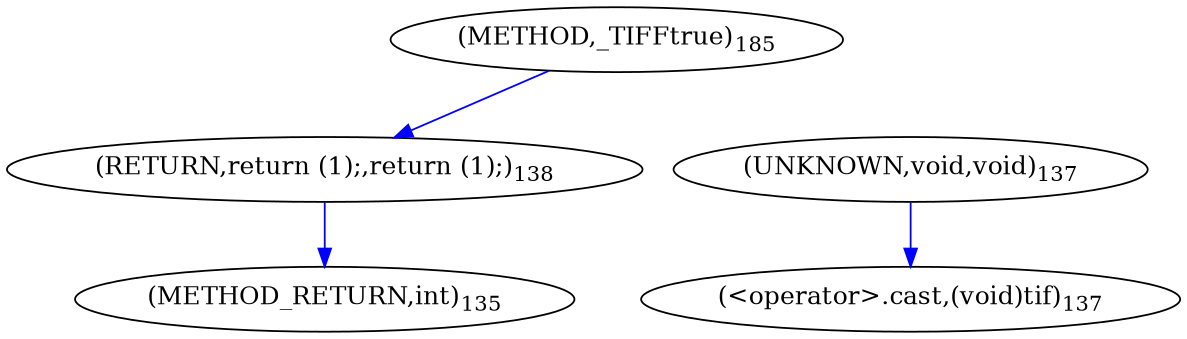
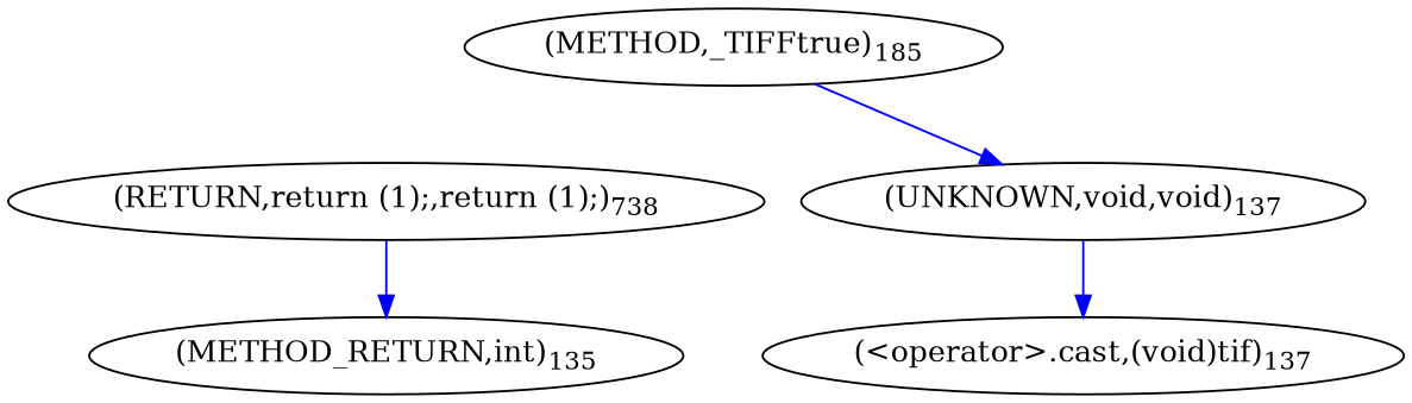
  digraph {
    edge [color=blue]
    n1 [label=<(&lt;operator&gt;.cast,(void)tif)<SUB>137</SUB>>]
-   n2 [label=<(RETURN,return (1);,return (1);)<SUB>138</SUB>>]
+   n2 [label=<(RETURN,return (1);,return (1);)<SUB>738</SUB>>]
    n3 [label=<(METHOD_RETURN,int)<SUB>135</SUB>>]
    n4 [label=<(UNKNOWN,void,void)<SUB>137</SUB>>]
    n5 [label=<(METHOD,_TIFFtrue)<SUB>185</SUB>>]
    n2 -> n3
    n4 -> n1
-   n5 -> n2
+   n5 -> n4
  }
